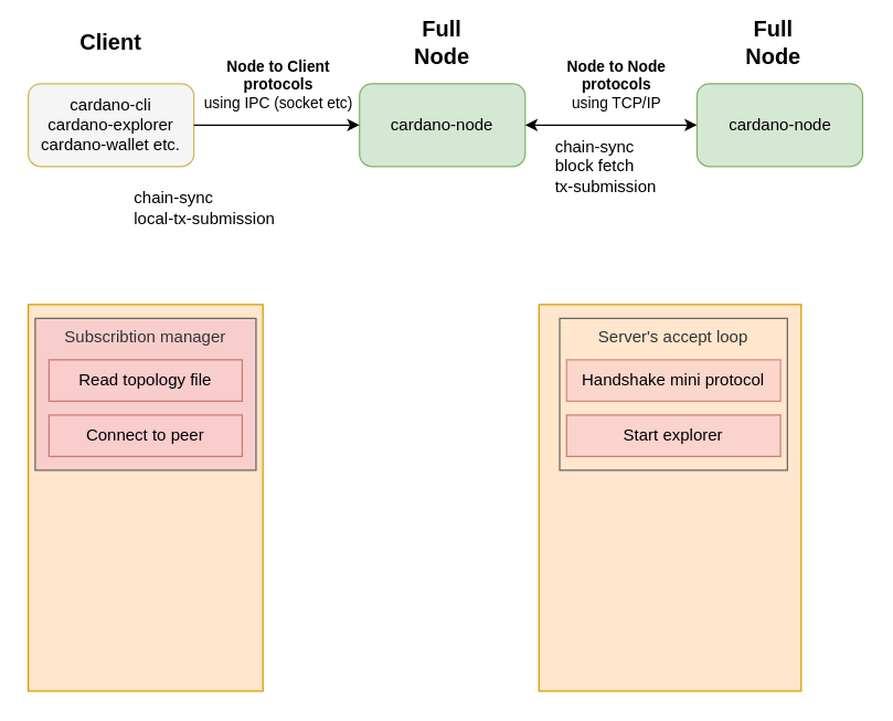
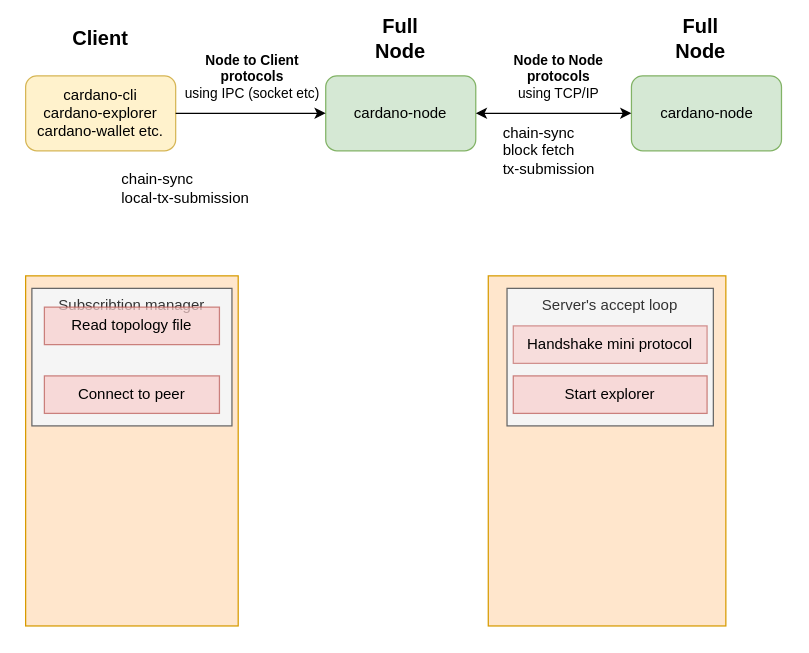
  <mxCell id="0" />
  <mxCell id="1" parent="0" />
  <mxCell id="2" value="cardano-node" style="rounded=1;whiteSpace=wrap;html=1;fillColor=#d5e8d4;strokeColor=#82b366;" vertex="1" parent="1"><mxGeometry x="260" y="60" width="120" height="60" as="geometry" /></mxCell>
  <mxCell id="3" value="cardano-node" style="rounded=1;whiteSpace=wrap;html=1;fillColor=#d5e8d4;strokeColor=#82b366;" vertex="1" parent="1"><mxGeometry x="504.5" y="60" width="120" height="60" as="geometry" /></mxCell>
- <mxCell id="4" value="cardano-cli&lt;br&gt;cardano-explorer&lt;br&gt;&lt;span&gt;cardano-wallet etc.&lt;/span&gt;" style="rounded=1;whiteSpace=wrap;html=1;align=center;fillColor=#f5f5f5;strokeColor=#d6b656;" vertex="1" parent="1"><mxGeometry x="20" y="60" width="120" height="60" as="geometry" /></mxCell>
+ <mxCell id="4" value="cardano-cli&lt;br&gt;cardano-explorer&lt;br&gt;&lt;span&gt;cardano-wallet etc.&lt;/span&gt;" style="rounded=1;whiteSpace=wrap;html=1;align=center;fillColor=#fff2cc;strokeColor=#d6b656;" vertex="1" parent="1"><mxGeometry x="20" y="60" width="120" height="60" as="geometry" /></mxCell>
  <mxCell id="5" value="" style="endArrow=classic;startArrow=classic;html=1;entryX=0;entryY=0.5;entryDx=0;entryDy=0;exitX=1;exitY=0.5;exitDx=0;exitDy=0;" edge="1" parent="1" source="2" target="3"><mxGeometry width="50" height="50" relative="1" as="geometry"><mxPoint x="540" y="340" as="sourcePoint" /><mxPoint x="590" y="290" as="targetPoint" /></mxGeometry></mxCell>
  <mxCell id="6" value="&lt;b&gt;Node to Node&lt;/b&gt;&lt;br&gt;&lt;b&gt;protocols&lt;/b&gt;&lt;br&gt;using TCP/IP" style="edgeLabel;html=1;align=center;verticalAlign=middle;resizable=0;points=[];" vertex="1" connectable="0" parent="5"><mxGeometry x="-0.233" y="-2" relative="1" as="geometry"><mxPoint x="17" y="-32" as="offset" /></mxGeometry></mxCell>
  <mxCell id="7" value="" style="endArrow=classic;startArrow=none;html=1;exitX=1;exitY=0.5;exitDx=0;exitDy=0;entryX=0;entryY=0.5;entryDx=0;entryDy=0;startFill=0;" edge="1" parent="1" source="4" target="2"><mxGeometry width="50" height="50" relative="1" as="geometry"><mxPoint x="310" y="190" as="sourcePoint" /><mxPoint x="360" y="140" as="targetPoint" /></mxGeometry></mxCell>
  <mxCell id="8" value="&lt;font style=&quot;font-size: 11px&quot;&gt;&lt;b&gt;Node to Client&lt;/b&gt;&lt;br&gt;&lt;b&gt;protocols&lt;/b&gt;&lt;br&gt;using IPC (socket etc)&lt;br&gt;&lt;/font&gt;" style="edgeLabel;html=1;align=center;verticalAlign=middle;resizable=0;points=[];" vertex="1" connectable="0" parent="7"><mxGeometry x="-0.254" relative="1" as="geometry"><mxPoint x="15" y="-30" as="offset" /></mxGeometry></mxCell>
  <mxCell id="9" value="chain-sync&lt;br&gt;block fetch&lt;br&gt;tx-submission" style="text;html=1;strokeColor=none;fillColor=none;align=left;verticalAlign=middle;whiteSpace=wrap;rounded=0;" vertex="1" parent="1"><mxGeometry x="400" y="100" width="90" height="40" as="geometry" /></mxCell>
  <mxCell id="10" value="chain-sync&lt;br&gt;local-tx-submission" style="text;html=1;strokeColor=none;fillColor=none;align=left;verticalAlign=middle;whiteSpace=wrap;rounded=0;" vertex="1" parent="1"><mxGeometry x="95" y="135" width="110" height="30" as="geometry" /></mxCell>
  <mxCell id="11" value="Full Node" style="text;html=1;strokeColor=none;fillColor=none;align=center;verticalAlign=middle;whiteSpace=wrap;rounded=0;fontSize=16;fontStyle=1" vertex="1" parent="1"><mxGeometry x="540" y="20" width="40" height="20" as="geometry" /></mxCell>
  <mxCell id="12" value="Full Node" style="text;html=1;strokeColor=none;fillColor=none;align=center;verticalAlign=middle;whiteSpace=wrap;rounded=0;fontSize=16;fontStyle=1" vertex="1" parent="1"><mxGeometry x="300" y="20" width="40" height="20" as="geometry" /></mxCell>
  <mxCell id="13" value="Client" style="text;html=1;strokeColor=none;fillColor=none;align=center;verticalAlign=middle;whiteSpace=wrap;rounded=0;fontSize=16;fontStyle=1" vertex="1" parent="1"><mxGeometry x="60" y="20" width="40" height="20" as="geometry" /></mxCell>
  <mxCell id="14" value="" style="rounded=0;whiteSpace=wrap;html=1;fillColor=#ffe6cc;strokeColor=#d79b00;glass=0;shadow=0;comic=0;" vertex="1" parent="1"><mxGeometry x="20" y="220" width="170" height="280" as="geometry" /></mxCell>
- <mxCell id="15" value="Subscribtion manager" style="rounded=0;whiteSpace=wrap;html=1;shadow=0;glass=0;comic=0;fontSize=12;align=center;fillColor=#f8cecc;strokeColor=#666666;fontColor=#333333;verticalAlign=top;" vertex="1" parent="1"><mxGeometry x="25" y="230" width="160" height="110" as="geometry" /></mxCell>
+ <mxCell id="15" value="Subscribtion manager" style="rounded=0;whiteSpace=wrap;html=1;shadow=0;glass=0;comic=0;fontSize=12;align=center;fillColor=#f5f5f5;strokeColor=#666666;fontColor=#333333;verticalAlign=top;" vertex="1" parent="1"><mxGeometry x="25" y="230" width="160" height="110" as="geometry" /></mxCell>
  <mxCell id="16" value="" style="rounded=0;whiteSpace=wrap;html=1;fillColor=#ffe6cc;strokeColor=#d79b00;glass=0;shadow=0;comic=0;" vertex="1" parent="1"><mxGeometry x="390" y="220" width="190" height="280" as="geometry" /></mxCell>
- <mxCell id="17" value="Server's accept loop" style="rounded=0;whiteSpace=wrap;html=1;shadow=0;glass=0;comic=0;fontSize=12;align=center;fillColor=#ffe6cc;strokeColor=#666666;fontColor=#333333;verticalAlign=top;" vertex="1" parent="1"><mxGeometry x="405" y="230" width="165" height="110" as="geometry" /></mxCell>
+ <mxCell id="17" value="Server's accept loop" style="rounded=0;whiteSpace=wrap;html=1;shadow=0;glass=0;comic=0;fontSize=12;align=center;fillColor=#f5f5f5;strokeColor=#666666;fontColor=#333333;verticalAlign=top;" vertex="1" parent="1"><mxGeometry x="405" y="230" width="165" height="110" as="geometry" /></mxCell>
  <mxCell id="18" value="Handshake mini protocol" style="rounded=0;whiteSpace=wrap;html=1;shadow=0;glass=0;comic=0;fontSize=12;align=center;fillColor=#f8cecc;strokeColor=#b85450;opacity=60;" vertex="1" parent="1"><mxGeometry x="410" y="260" width="155" height="30" as="geometry" /></mxCell>
  <mxCell id="19" value="Start explorer" style="rounded=0;whiteSpace=wrap;html=1;shadow=0;glass=0;comic=0;fontSize=12;align=center;fillColor=#f8cecc;strokeColor=#b85450;opacity=70;" vertex="1" parent="1"><mxGeometry x="410" y="300" width="155" height="30" as="geometry" /></mxCell>
- <mxCell id="20" value="Read topology file" style="rounded=0;whiteSpace=wrap;html=1;shadow=0;glass=0;comic=0;fontSize=12;opacity=70;align=center;fillColor=#f8cecc;strokeColor=#b85450;" vertex="1" parent="1"><mxGeometry x="35" y="260" width="140" height="30" as="geometry" /></mxCell>
+ <mxCell id="20" value="Read topology file" style="rounded=0;whiteSpace=wrap;html=1;shadow=0;glass=0;comic=0;fontSize=12;opacity=70;align=center;fillColor=#f8cecc;strokeColor=#b85450;" vertex="1" parent="1"><mxGeometry x="35" y="245" width="140" height="30" as="geometry" /></mxCell>
  <mxCell id="21" value="Connect to peer" style="rounded=0;whiteSpace=wrap;html=1;shadow=0;glass=0;comic=0;fontSize=12;opacity=70;align=center;fillColor=#f8cecc;strokeColor=#b85450;" vertex="1" parent="1"><mxGeometry x="35" y="300" width="140" height="30" as="geometry" /></mxCell>
